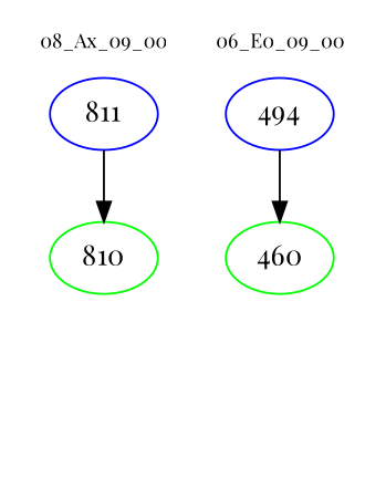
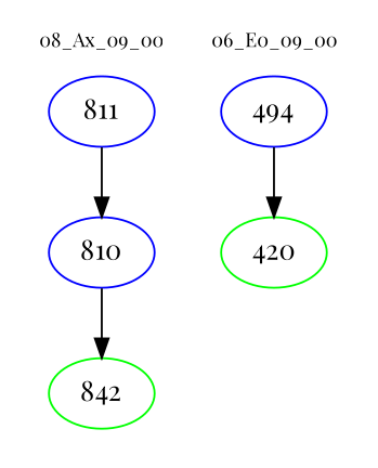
  digraph {
    fontname="Playfair Display"
    node [color=blue fontname="Playfair Display"]
    edge [color=black fontname="Playfair Display"]
    n1 [label=811]
-   n2 [color=green label=810]
+   n2 [label=810]
+   n3 [color=green label=842]
    n4 [label=494]
-   n5 [color=green label=460]
+   n5 [color=green label=420]
    subgraph cluster_1 {
      color=white
      fontsize=10
      label="08_Ax_09_00"
      n1
      n2
+     n3
    }
    subgraph cluster_2 {
      color=white
      fontsize=10
      label="06_E0_09_00"
      n4
      n5
    }
    n1 -> n2
+   n2 -> n3
    n4 -> n5
  }
